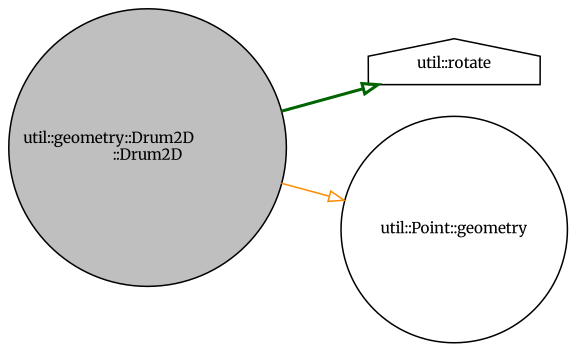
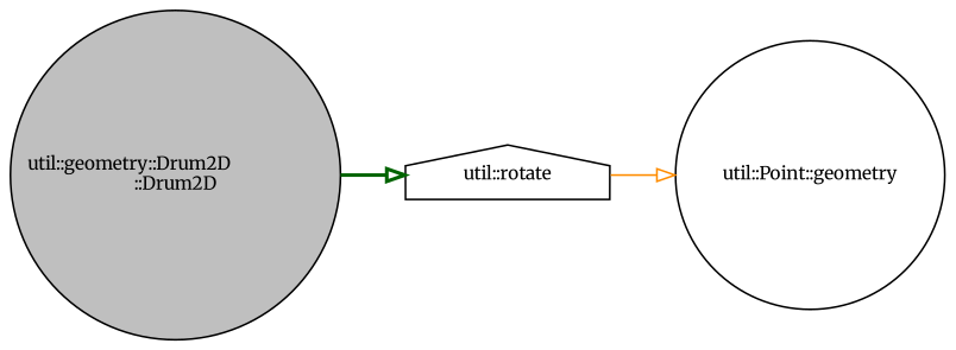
  digraph {
    fontname=Merriweather
    rankdir=LR
    node [color=black fillcolor=white fontname=Merriweather fontsize=10 shape=circle style=filled]
    edge [arrowhead=onormal fontname=Merriweather fontsize=10 labelfontname=Helvetica labelfontsize=10]
    n1 [fillcolor=grey75 fontcolor=black height=0.2 label="util::geometry::Drum2D\l::Drum2D" width=0.4]
    n2 [height=0.2 label="util::rotate" shape=house width=0.4]
    n3 [height=0.2 label="util::Point::geometry" width=0.4]
    n1 -> n2 [color=darkgreen style=bold]
-   n1 -> n3 [color=darkorange style=solid]
+   n2 -> n3 [color=darkorange style=solid]
  }
